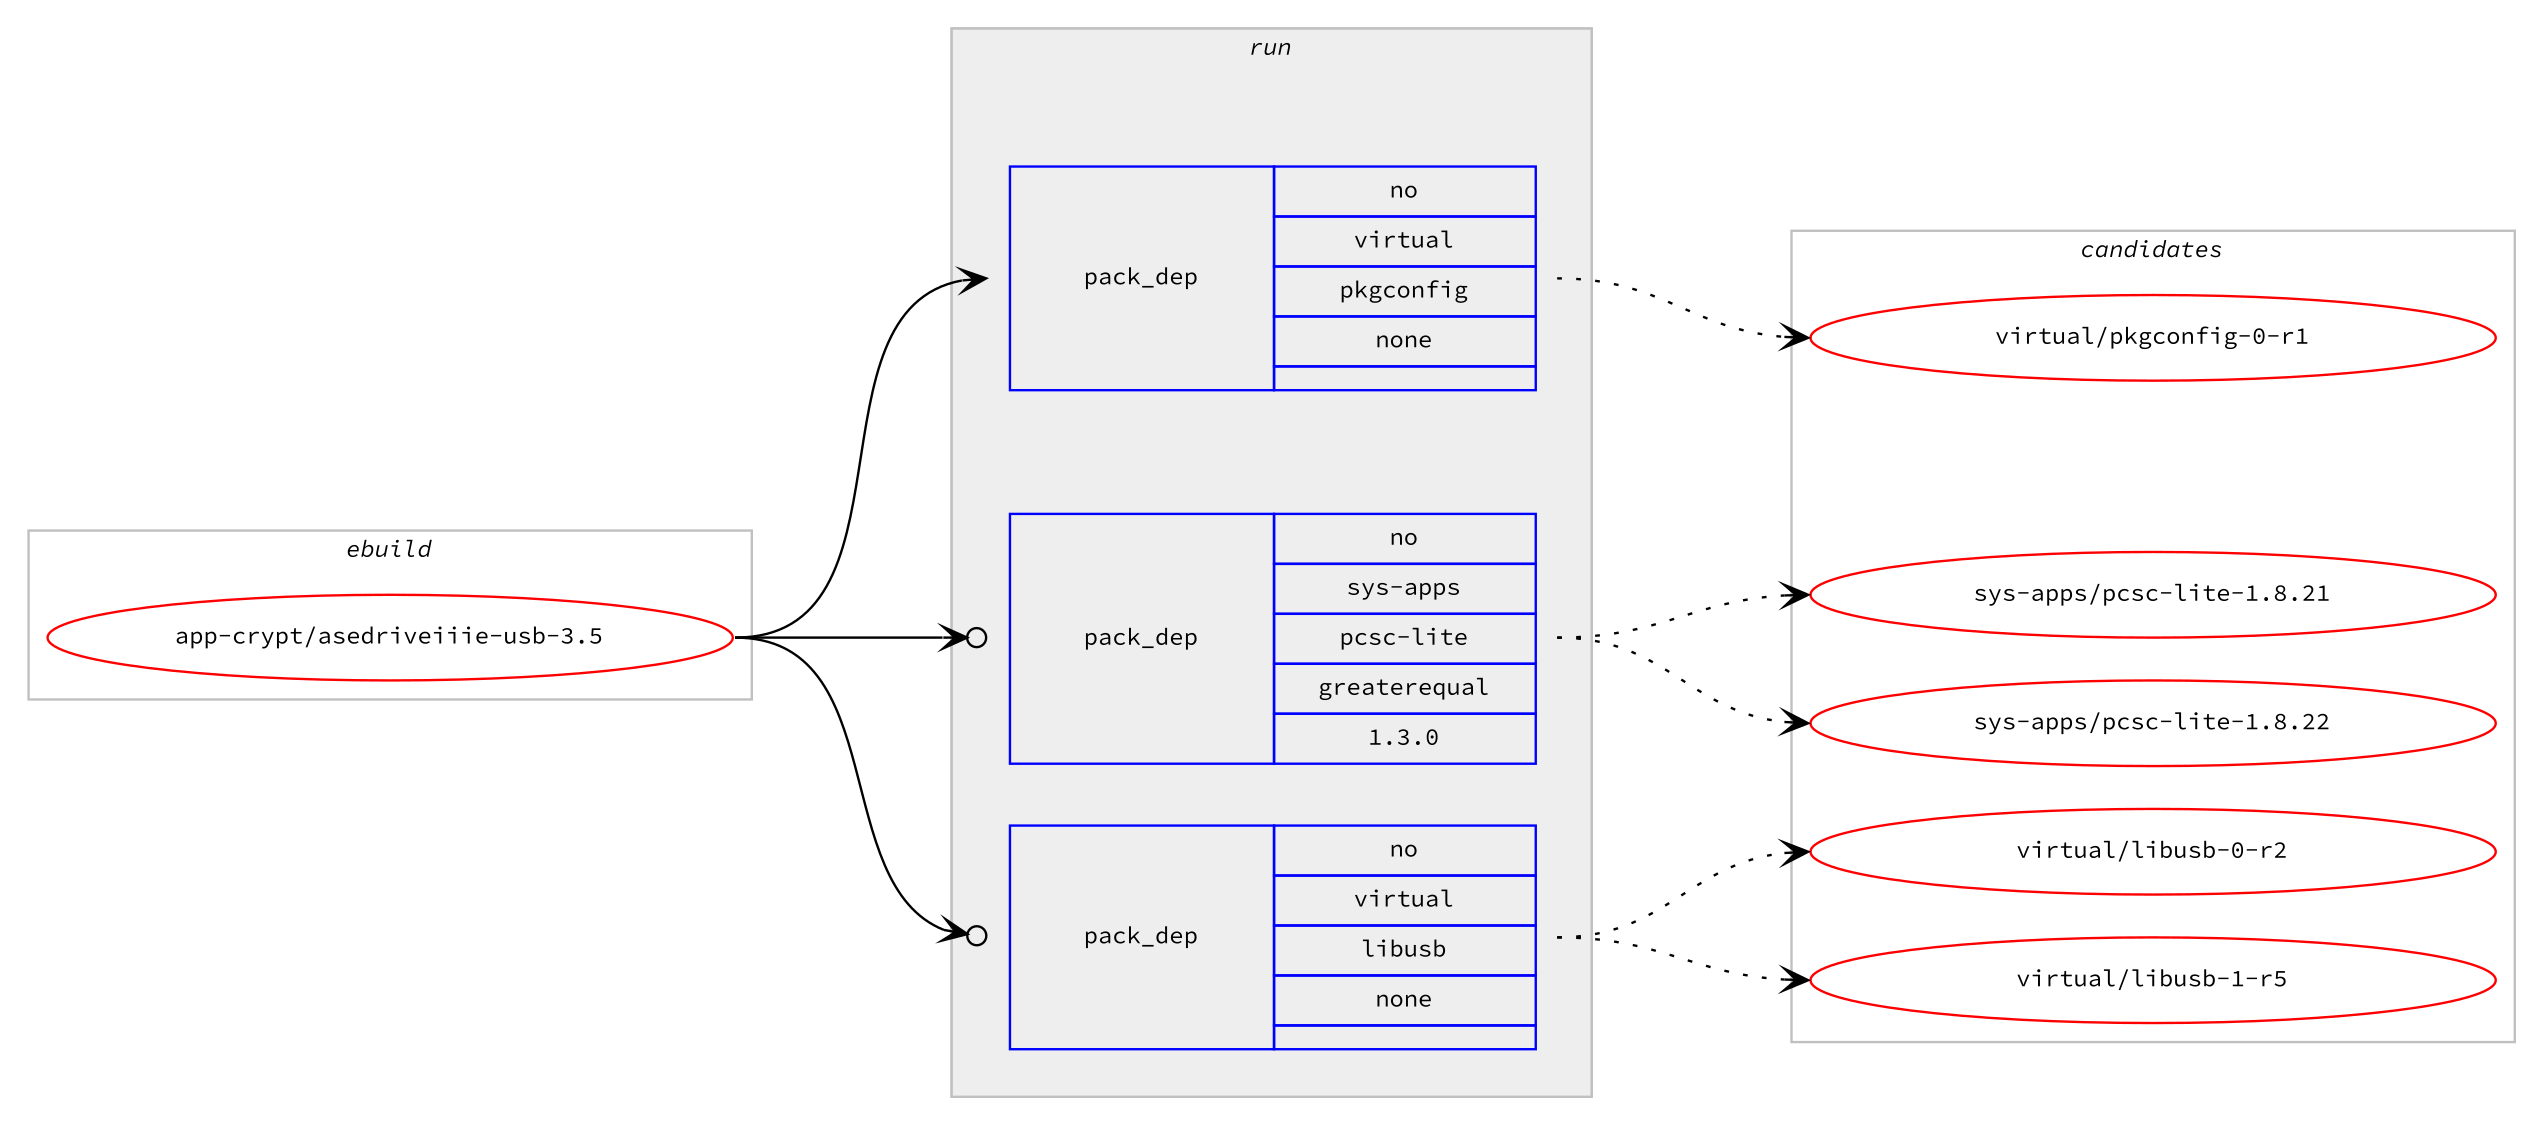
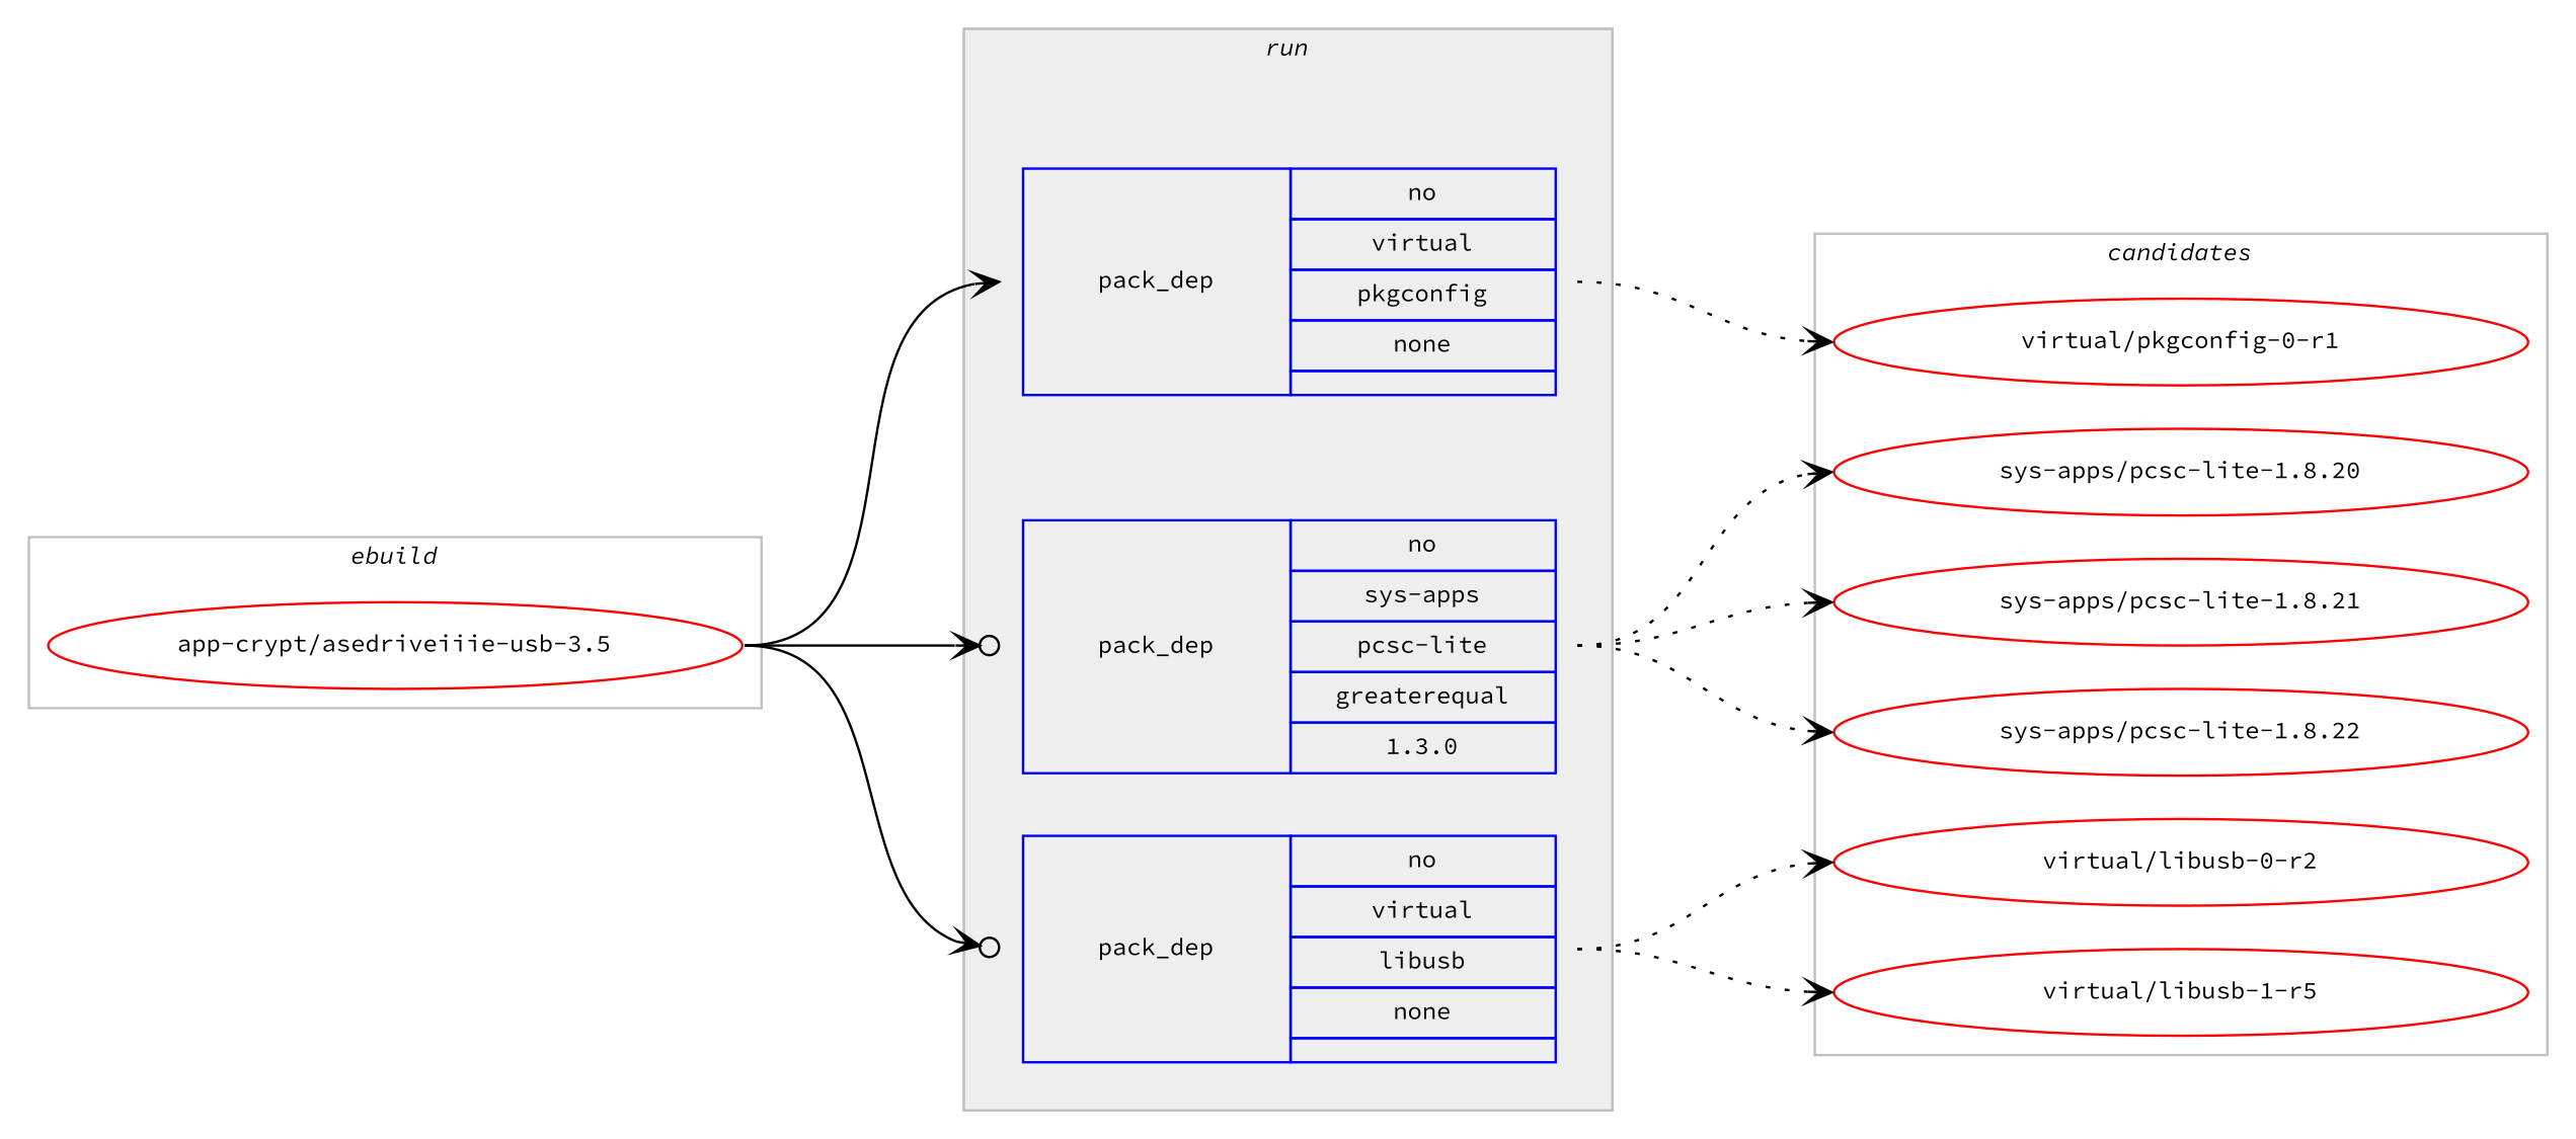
  digraph {
    compound=true
    concentrate=true
    fontname="Source Code Pro"
    fontsize=10
    newrank=true
    rankdir=LR
    ranksep=1.5
    node [color=red fontname="Source Code Pro" fontsize=10]
    edge [arrowhead=vee fontname="Source Code Pro" headport=w style=dotted tailport=e weight=100]
    n1 [label="app-crypt/asedriveiiie-usb-3.5" width=4]
    n2 [color=blue label=<<TABLE BORDER="0" CELLBORDER="1" CELLSPACING="0" CELLPADDING="4" WIDTH="220"><TR><TD ROWSPAN="6" CELLPADDING="30">pack_dep</TD></TR><TR><TD WIDTH="110">no</TD></TR><TR><TD>virtual</TD></TR><TR><TD>pkgconfig</TD></TR><TR><TD>none</TD></TR><TR><TD></TD></TR></TABLE>> shape=none]
    n3 [color=blue label=<<TABLE BORDER="0" CELLBORDER="1" CELLSPACING="0" CELLPADDING="4" WIDTH="220"><TR><TD ROWSPAN="6" CELLPADDING="30">pack_dep</TD></TR><TR><TD WIDTH="110">no</TD></TR><TR><TD>sys-apps</TD></TR><TR><TD>pcsc-lite</TD></TR><TR><TD>greaterequal</TD></TR><TR><TD>1.3.0</TD></TR></TABLE>> shape=none]
    n4 [color=blue label=<<TABLE BORDER="0" CELLBORDER="1" CELLSPACING="0" CELLPADDING="4" WIDTH="220"><TR><TD ROWSPAN="6" CELLPADDING="30">pack_dep</TD></TR><TR><TD WIDTH="110">no</TD></TR><TR><TD>virtual</TD></TR><TR><TD>libusb</TD></TR><TR><TD>none</TD></TR><TR><TD></TD></TR></TABLE>> shape=none]
    n5 [label="virtual/pkgconfig-0-r1" width=4]
+   n6 [label="sys-apps/pcsc-lite-1.8.20" width=4]
    n7 [label="sys-apps/pcsc-lite-1.8.21" width=4]
    n8 [label="sys-apps/pcsc-lite-1.8.22" width=4]
    n9 [label="virtual/libusb-0-r2" width=4]
    n10 [label="virtual/libusb-1-r5" width=4]
    subgraph cluster_1 {
      color=gray
      label=<<i>ebuild</i>>
      rank=same
      n1
    }
    subgraph cluster_2 {
      color=gray
      label=<<i>dependencies</i>>
      subgraph cluster_3 {
        color=gray
        fillcolor="#eeeeee"
        label=<<i>compile</i>>
        style=filled
        subgraph sub_4 {
          color=gray
          fillcolor="#eeeeee"
          label=<<i>compile</i>>
          style=filled
          n2
        }
      }
      subgraph cluster_5 {
        color=gray
        fillcolor="#eeeeee"
        label=<<i>compile and run</i>>
        style=filled
        subgraph sub_6 {
          color=gray
          fillcolor="#eeeeee"
          label=<<i>compile and run</i>>
          style=filled
          n3
        }
        subgraph sub_7 {
          color=gray
          fillcolor="#eeeeee"
          label=<<i>compile and run</i>>
          style=filled
          n4
        }
      }
      subgraph cluster_8 {
        color=gray
        fillcolor="#eeeeee"
        label=<<i>run</i>>
        style=filled
      }
    }
    subgraph cluster_9 {
      color=gray
      label=<<i>candidates</i>>
      rank=same
      subgraph sub_10 {
        color=black
        label=<<i>candidates</i>>
        nodesep=1
        rank=same
        n5
      }
      subgraph sub_11 {
        color=black
        label=<<i>candidates</i>>
        nodesep=1
        rank=same
+       n6
        n7
        n8
      }
      subgraph sub_12 {
        color=black
        label=<<i>candidates</i>>
        nodesep=1
        rank=same
        n9
        n10
      }
    }
    n1 -> n2 [style=solid weight=20]
    n1 -> n3 [arrowhead=odotvee style=solid weight=20]
    n1 -> n4 [arrowhead=odotvee style=solid weight=20]
    n2 -> n5
+   n3 -> n6
    n3 -> n7
    n3 -> n8
    n4 -> n9
    n4 -> n10
  }
